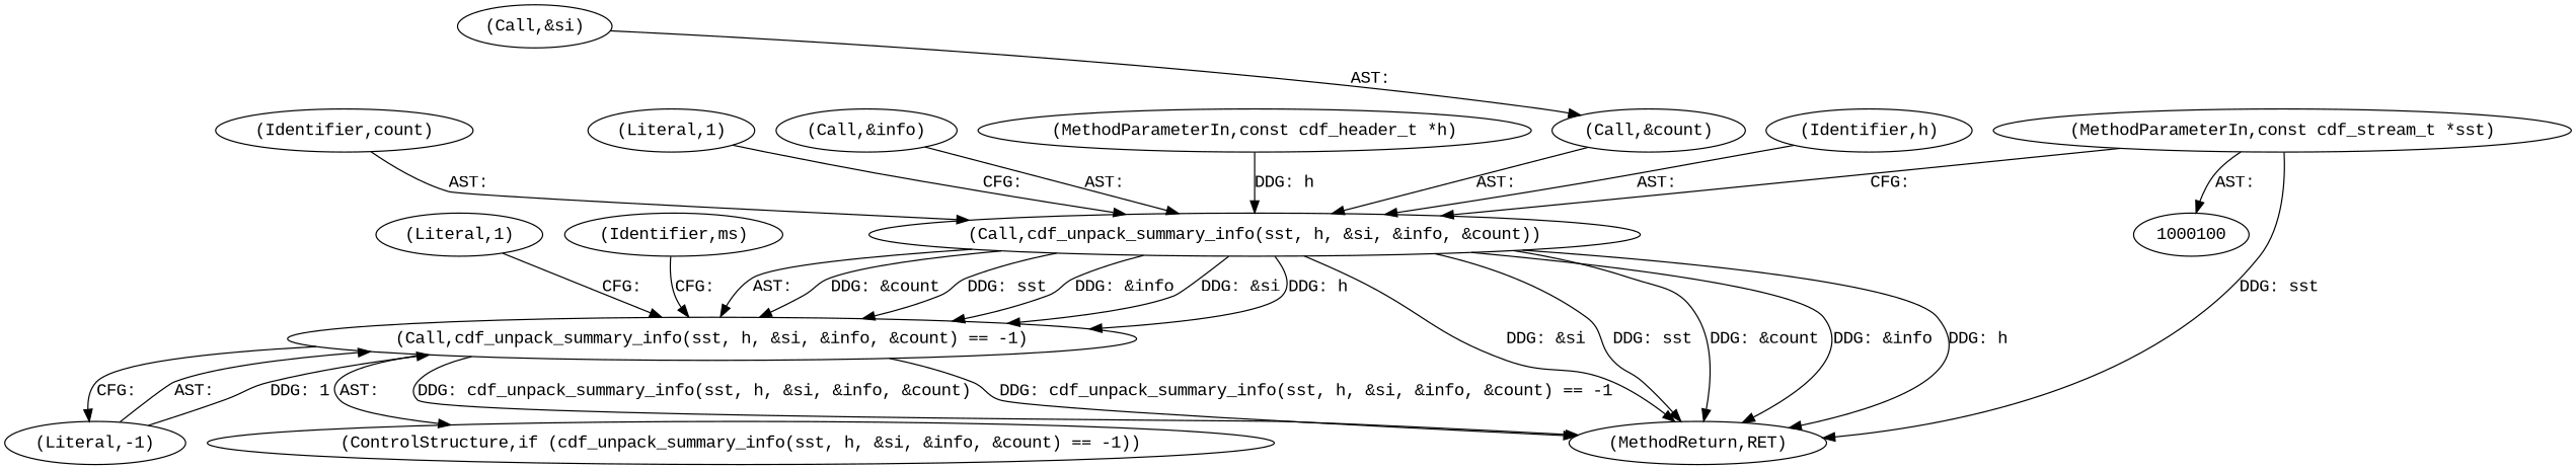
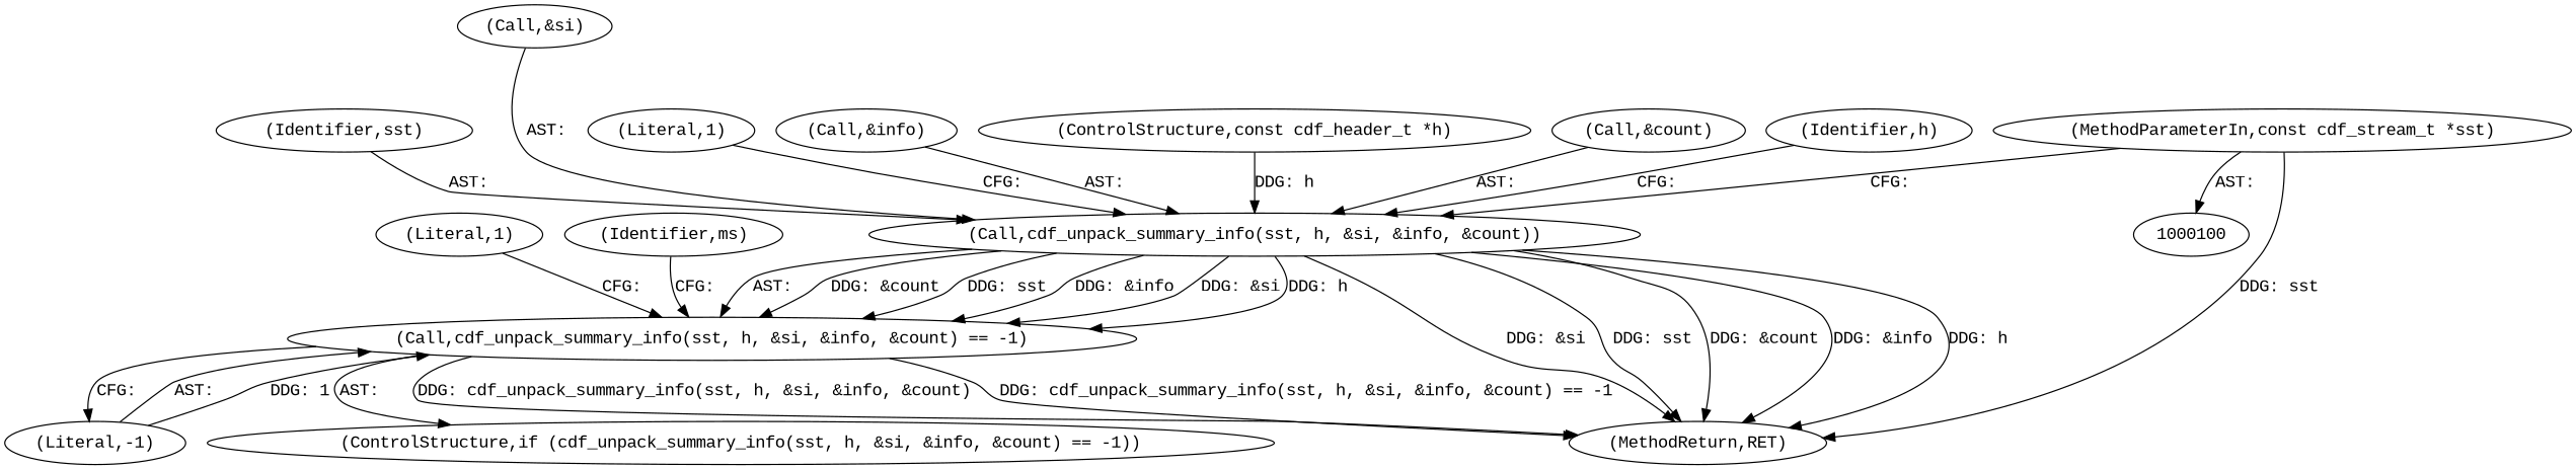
  digraph {
    fontname="Liberation Mono"
    node [fontname="Liberation Mono"]
    edge [fontname="Liberation Mono"]
    n1 [label="(MethodParameterIn,const cdf_stream_t *sst)"]
    n2 [label="(Call,cdf_unpack_summary_info(sst, h, &si, &info, &count))"]
    n3 [label="(MethodReturn,RET)"]
    1000100
    n5 [label="(Call,cdf_unpack_summary_info(sst, h, &si, &info, &count) == -1)"]
    n6 [label="(ControlStructure,if (cdf_unpack_summary_info(sst, h, &si, &info, &count) == -1))"]
    n7 [label="(Literal,-1)"]
    n8 [label="(Call,&count)"]
    n9 [label="(Identifier,h)"]
-   n10 [label="(Identifier,count)"]
+   n10 [label="(Identifier,sst)"]
    n11 [label="(Call,&si)"]
    n12 [label="(Literal,1)"]
    n13 [label="(Call,&info)"]
    n14 [label="(Literal,1)"]
-   n15 [label="(MethodParameterIn,const cdf_header_t *h)"]
+   n15 [label="(ControlStructure,const cdf_header_t *h)"]
    n16 [label="(Identifier,ms)"]
    n1 -> n2 [label="CFG: "]
    n1 -> n3 [label="DDG: sst"]
    n1 -> 1000100 [label="AST: "]
    n2 -> n3 [label="DDG: &count"]
    n2 -> n3 [label="DDG: &info"]
    n2 -> n3 [label="DDG: h"]
    n2 -> n3 [label="DDG: &si"]
    n2 -> n3 [label="DDG: sst"]
    n2 -> n5 [label="AST: "]
    n2 -> n5 [label="DDG: &count"]
    n2 -> n5 [label="DDG: sst"]
    n2 -> n5 [label="DDG: &info"]
    n2 -> n5 [label="DDG: &si"]
    n2 -> n5 [label="DDG: h"]
    n5 -> n3 [label="DDG: cdf_unpack_summary_info(sst, h, &si, &info, &count)"]
    n5 -> n3 [label="DDG: cdf_unpack_summary_info(sst, h, &si, &info, &count) == -1"]
    n5 -> n6 [label="AST: "]
    n5 -> n7 [label="CFG: "]
    n7 -> n5 [label="AST: "]
    n7 -> n5 [label="DDG: 1"]
    n8 -> n2 [label="AST: "]
-   n9 -> n2 [label="AST: "]
+   n9 -> n2 [label="CFG: "]
    n10 -> n2 [label="AST: "]
-   n11 -> n8 [label="AST: "]
+   n11 -> n2 [label="AST: "]
    n12 -> n2 [label="CFG: "]
    n13 -> n2 [label="AST: "]
    n14 -> n5 [label="CFG: "]
    n15 -> n2 [label="DDG: h"]
    n16 -> n5 [label="CFG: "]
  }
